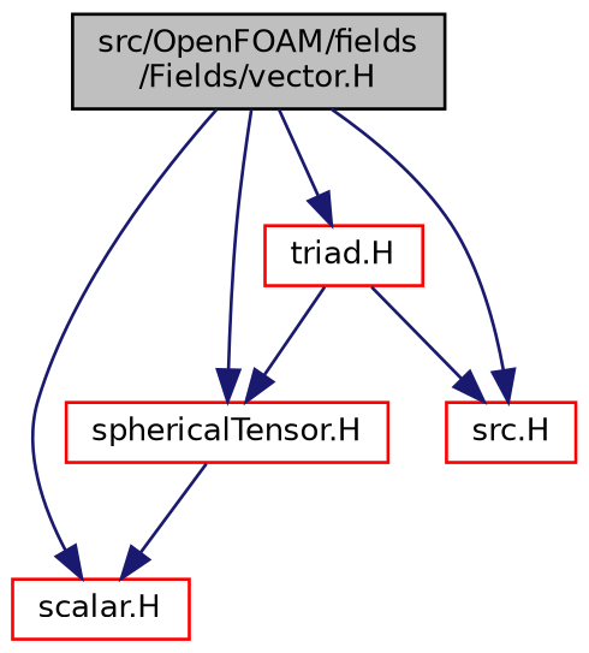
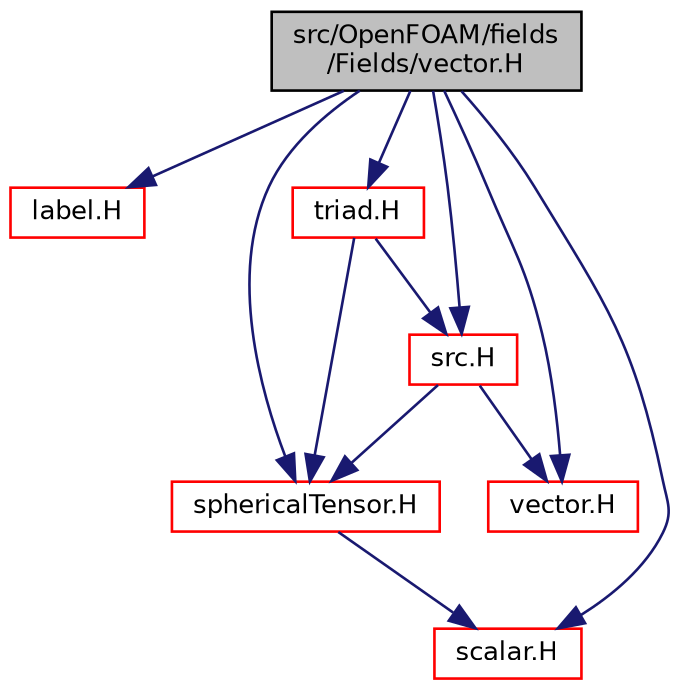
  digraph {
    node [color=red fontname=Helvetica fontsize=10 shape=record]
    edge [color=midnightblue fontname=Helvetica fontsize=10 labelfontname=Helvetica labelfontsize=10 style=solid]
    n1 [color=black fillcolor=grey75 fontcolor=black height=0.2 label="src/OpenFOAM/fields\l/Fields/vector.H" style=filled width=0.4]
+   n2 [height=0.2 label="label.H" width=0.4]
    n3 [height=0.2 label="scalar.H" width=0.4]
+   n4 [height=0.2 label="vector.H" width=0.4]
    n5 [height=0.2 label="sphericalTensor.H" width=0.4]
    n6 [height=0.2 label="src.H" width=0.4]
    n7 [height=0.2 label="triad.H" width=0.4]
+   n1 -> n2
    n1 -> n3
+   n1 -> n4
    n1 -> n5
    n1 -> n6
    n1 -> n7
    n5 -> n3
+   n6 -> n4
+   n6 -> n5
    n7 -> n5
    n7 -> n6
  }
